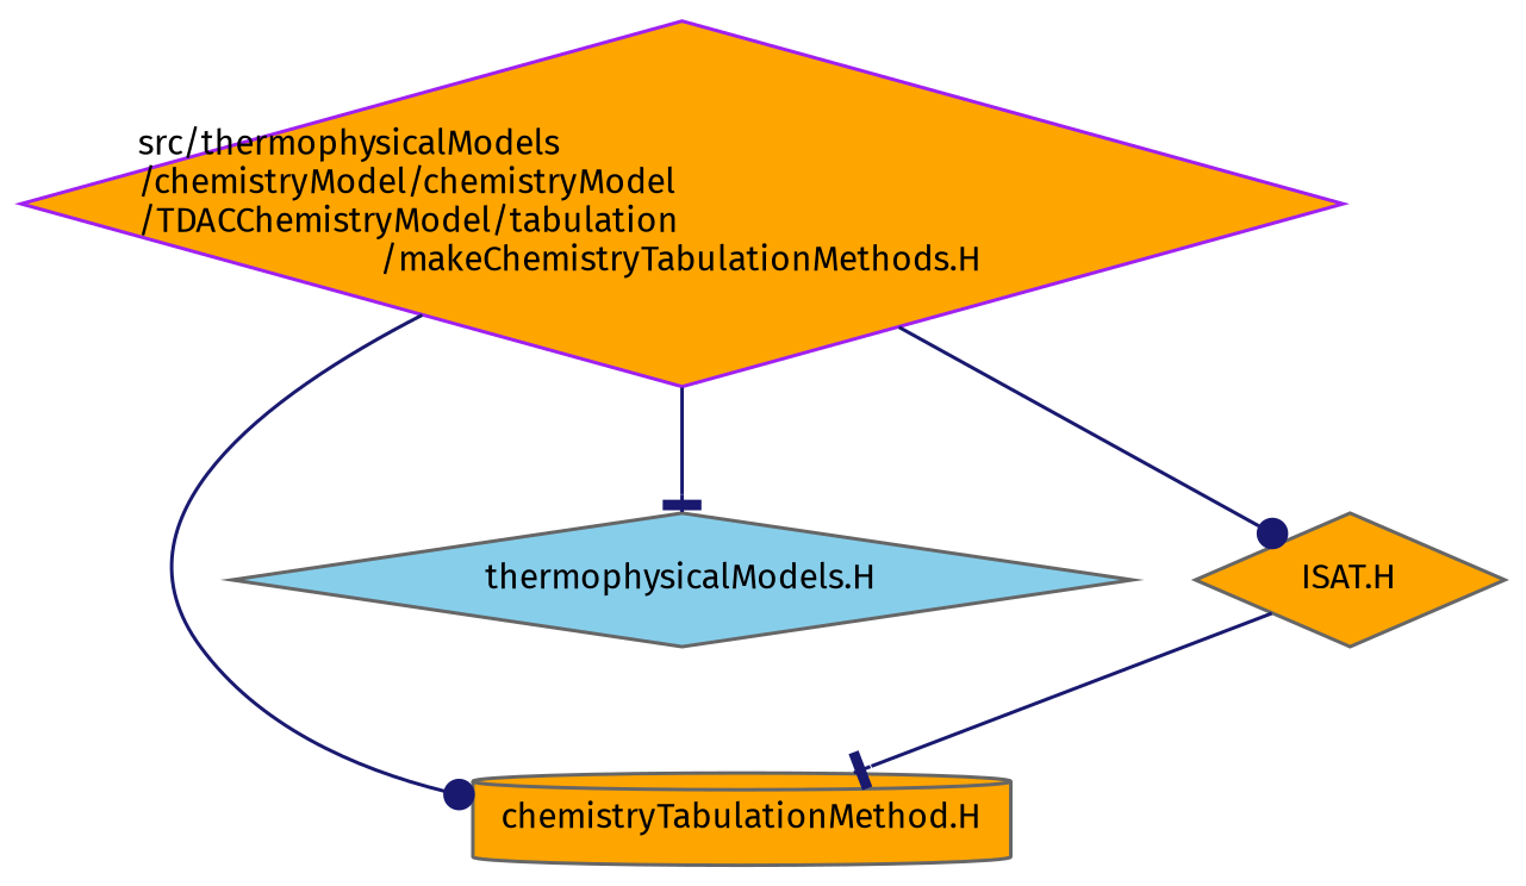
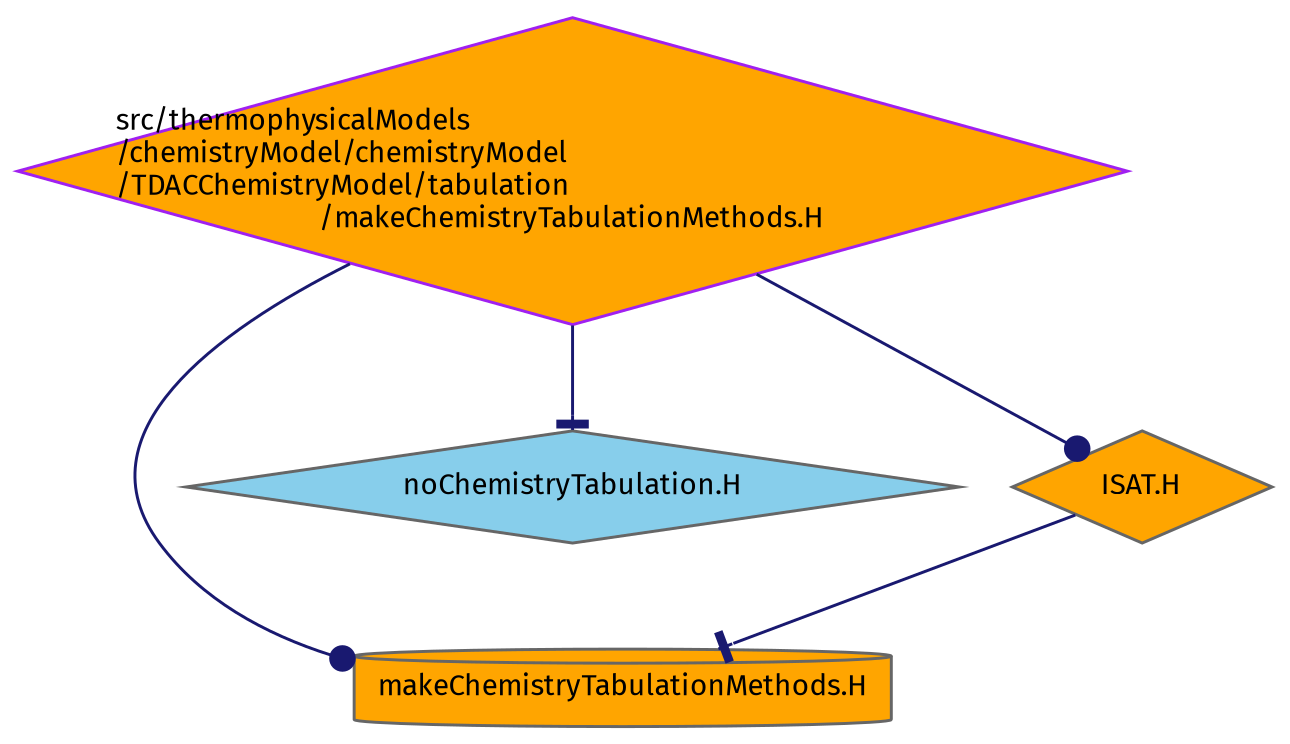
  digraph {
    fontname="Fira Sans"
    node [color=gray40 fillcolor=orange fontname="Fira Sans" fontsize=10 shape=diamond style=filled]
    edge [arrowhead=dot color=midnightblue fontname="Fira Sans" fontsize=10 labelfontname=Helvetica labelfontsize=10 style=solid]
    n1 [color=purple fontcolor=black height=0.2 label="src/thermophysicalModels\l/chemistryModel/chemistryModel\l/TDACChemistryModel/tabulation\l/makeChemistryTabulationMethods.H" width=0.4]
-   n2 [height=0.2 label="chemistryTabulationMethod.H" shape=cylinder width=0.4]
-   n3 [fillcolor=skyblue height=0.2 label="thermophysicalModels.H" width=0.4]
+   n2 [height=0.2 label="makeChemistryTabulationMethods.H" shape=cylinder width=0.4]
+   n3 [fillcolor=skyblue height=0.2 label="noChemistryTabulation.H" width=0.4]
    n4 [height=0.2 label="ISAT.H" width=0.4]
    n1 -> n2
    n1 -> n3 [arrowhead=tee]
    n1 -> n4
    n4 -> n2 [arrowhead=tee]
  }
